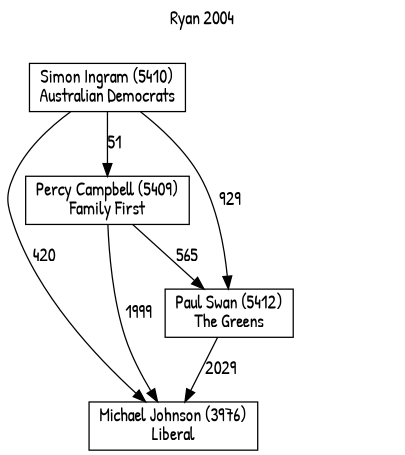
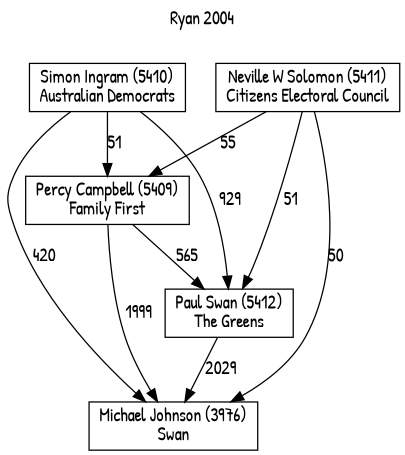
  digraph {
    fontname="Patrick Hand"
    label="Ryan 2004"
    labelloc=t
    mclimit=10
    node [fontname="Patrick Hand" shape=box]
    edge [fontname="Patrick Hand"]
-   n1 [label="Michael Johnson (3976)\nLiberal"]
+   n1 [label="Michael Johnson (3976)\nSwan"]
    n2 [label="Paul Swan (5412)\nThe Greens"]
    n3 [label="Percy Campbell (5409)\nFamily First"]
    n4 [label="Simon Ingram (5410)\nAustralian Democrats"]
+   n5 [label="Neville W Solomon (5411)\nCitizens Electoral Council"]
    n2 -> n1 [label=2029]
    n3 -> n1 [label=1999]
    n3 -> n2 [label=565]
    n4 -> n1 [label=420]
    n4 -> n2 [label=929]
    n4 -> n3 [label=51]
+   n5 -> n1 [label=50]
+   n5 -> n2 [label=51]
+   n5 -> n3 [label=55]
  }
